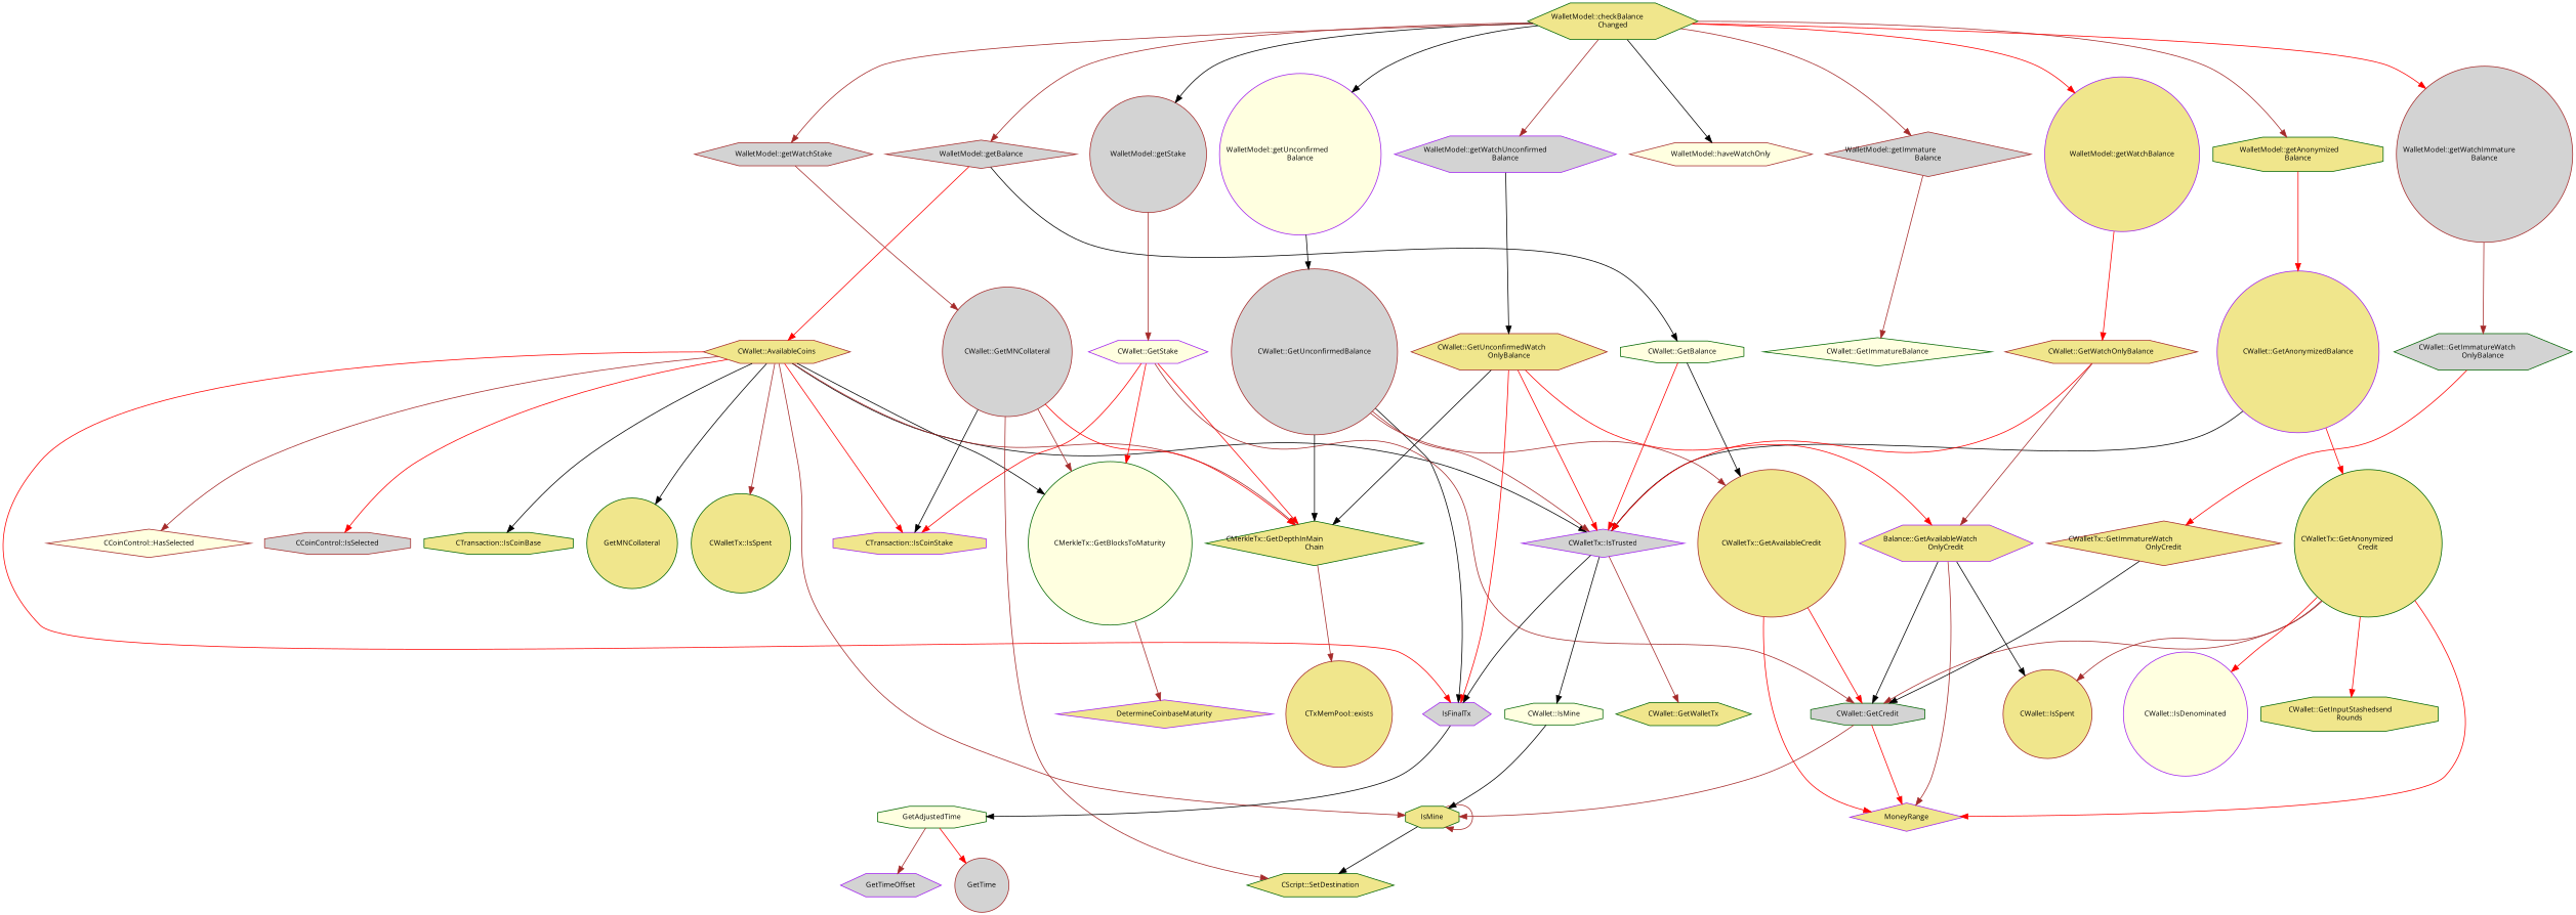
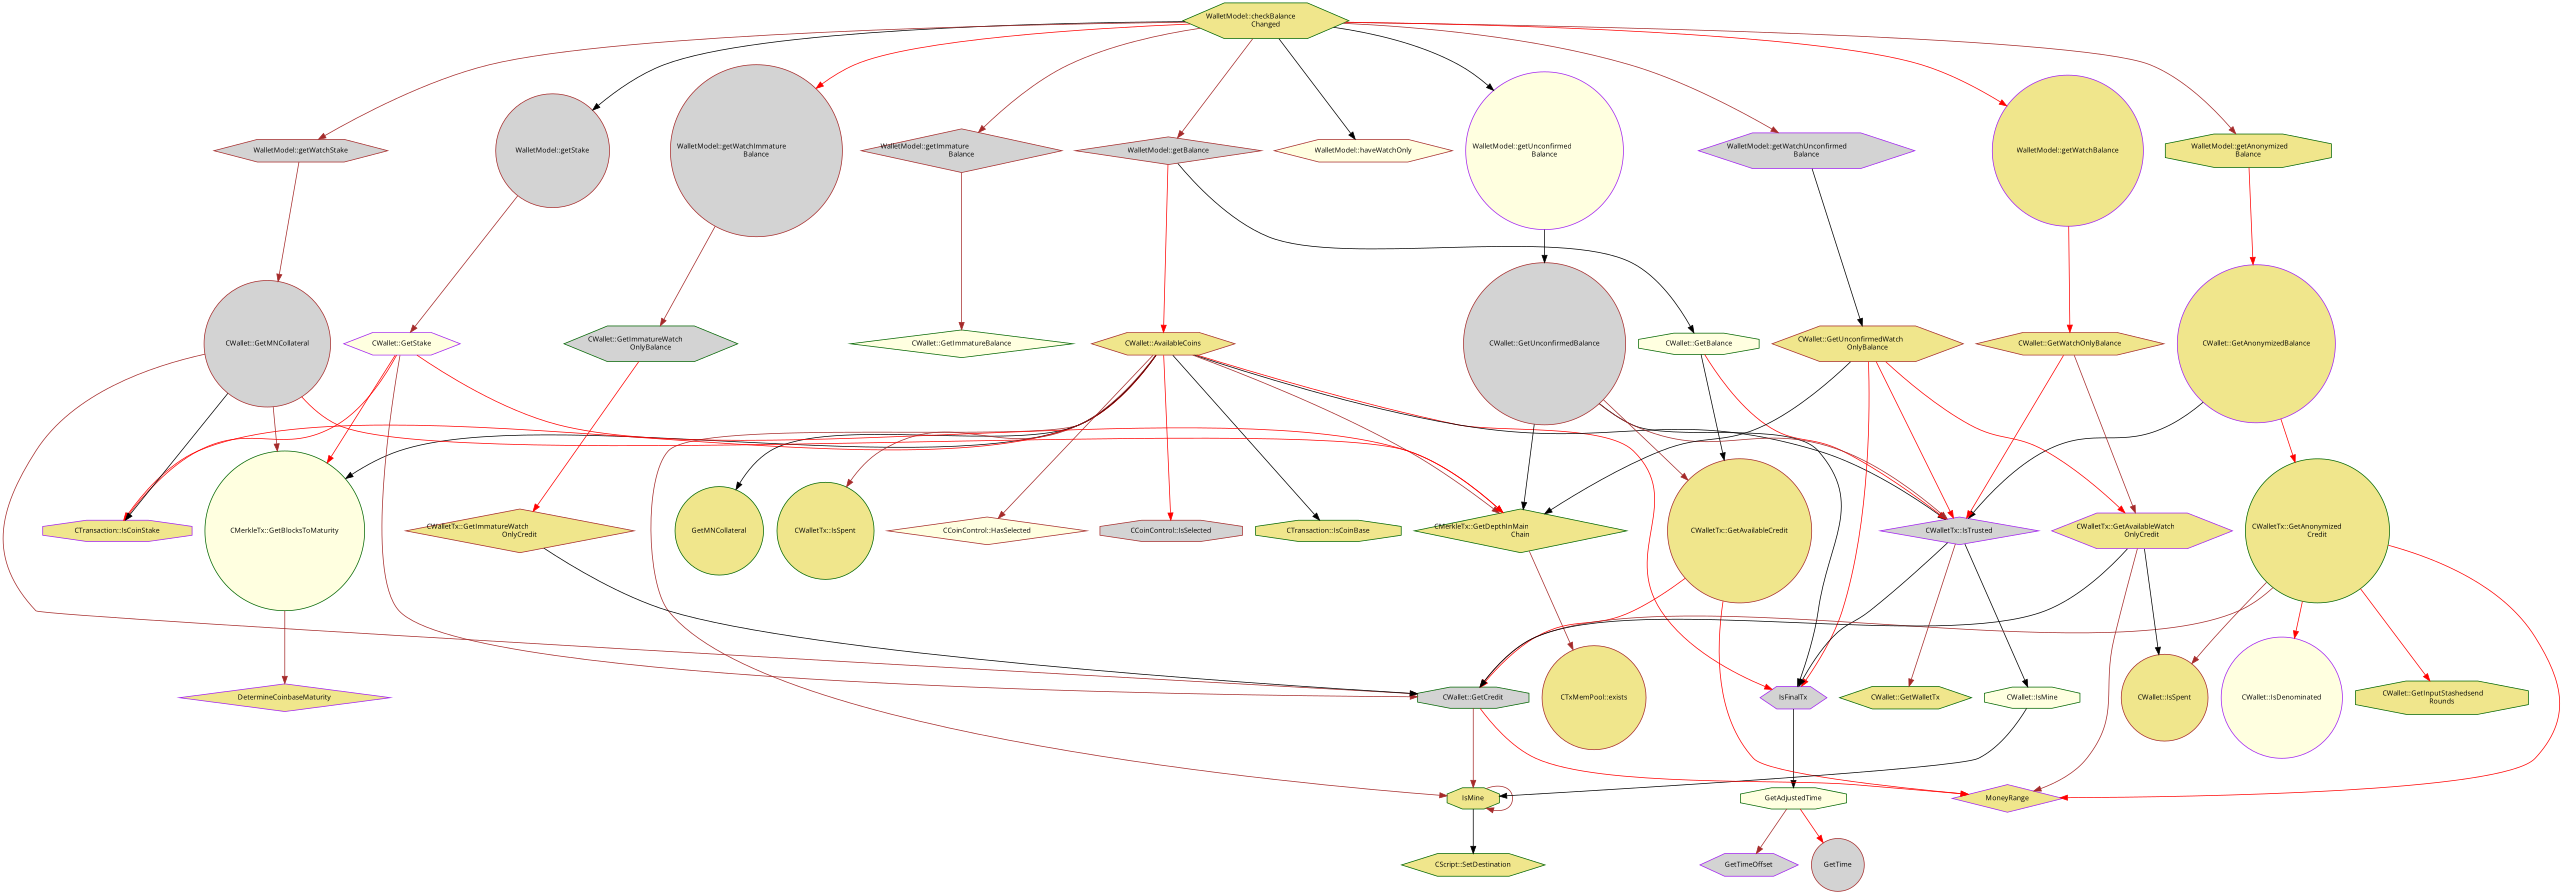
  digraph {
    fontname="Open Sans"
    rankdir=TB
    node [color=darkgreen fillcolor=khaki fontname="Open Sans" fontsize=10 shape=circle style=filled]
    edge [color=brown fontname="Open Sans" fontsize=10 labelfontname=Helvetica labelfontsize=10 style=solid]
    n1 [fontcolor=black height=0.2 label="WalletModel::checkBalance\lChanged" shape=hexagon width=0.4]
    n2 [color=brown fillcolor=lightgrey height=0.2 label="WalletModel::getBalance" shape=diamond width=0.4]
    n3 [color=brown fillcolor=lightgrey height=0.2 label="WalletModel::getStake" width=0.4]
    n4 [color=purple fillcolor=lightyellow height=0.2 label="WalletModel::getUnconfirmed\lBalance" width=0.4]
    n5 [color=brown fillcolor=lightgrey height=0.2 label="WalletModel::getImmature\lBalance" shape=diamond width=0.4]
    n6 [height=0.2 label="WalletModel::getAnonymized\lBalance" shape=octagon width=0.4]
    n7 [color=brown fillcolor=lightyellow height=0.2 label="WalletModel::haveWatchOnly" shape=hexagon width=0.4]
    n8 [color=purple height=0.2 label="WalletModel::getWatchBalance" width=0.4]
    n9 [color=brown fillcolor=lightgrey height=0.2 label="WalletModel::getWatchStake" shape=hexagon width=0.4]
    n10 [color=purple fillcolor=lightgrey height=0.2 label="WalletModel::getWatchUnconfirmed\lBalance" shape=hexagon width=0.4]
    n11 [color=brown fillcolor=lightgrey height=0.2 label="WalletModel::getWatchImmature\lBalance" width=0.4]
    n12 [color=brown height=0.2 label="CWallet::AvailableCoins" shape=hexagon width=0.4]
    n13 [fillcolor=lightyellow height=0.2 label="CWallet::GetBalance" shape=octagon width=0.4]
    n14 [color=purple fillcolor=lightyellow height=0.2 label="CWallet::GetStake" shape=hexagon width=0.4]
    n15 [color=brown fillcolor=lightgrey height=0.2 label="CWallet::GetUnconfirmedBalance" width=0.4]
    n16 [fillcolor=lightyellow height=0.2 label="CWallet::GetImmatureBalance" shape=diamond width=0.4]
    n17 [color=purple height=0.2 label="CWallet::GetAnonymizedBalance" width=0.4]
    n18 [color=brown height=0.2 label="CWallet::GetWatchOnlyBalance" shape=hexagon width=0.4]
    n19 [color=brown fillcolor=lightgrey height=0.2 label="CWallet::GetMNCollateral" width=0.4]
    n20 [color=brown height=0.2 label="CWallet::GetUnconfirmedWatch\lOnlyBalance" shape=hexagon width=0.4]
    n21 [fillcolor=lightgrey height=0.2 label="CWallet::GetImmatureWatch\lOnlyBalance" shape=hexagon width=0.4]
    n22 [color=purple fillcolor=lightgrey height=0.2 label=IsFinalTx shape=hexagon width=0.4]
    n23 [color=purple fillcolor=lightgrey height=0.2 label="CWalletTx::IsTrusted" shape=diamond width=0.4]
    n24 [height=0.2 label=IsMine shape=octagon width=0.4]
    n25 [height=0.2 label="CTransaction::IsCoinBase" shape=octagon width=0.4]
    n26 [fillcolor=lightyellow height=0.2 label="CMerkleTx::GetBlocksToMaturity" width=0.4]
    n27 [color=purple height=0.2 label="CTransaction::IsCoinStake" shape=octagon width=0.4]
    n28 [height=0.2 label="CMerkleTx::GetDepthInMain\lChain" shape=diamond width=0.4]
    n29 [height=0.2 label=GetMNCollateral width=0.4]
    n30 [height=0.2 label="CWalletTx::IsSpent" width=0.4]
    n31 [color=brown fillcolor=lightyellow height=0.2 label="CCoinControl::HasSelected" shape=diamond width=0.4]
    n32 [color=brown fillcolor=lightgrey height=0.2 label="CCoinControl::IsSelected" shape=octagon width=0.4]
    n33 [color=brown height=0.2 label="CWalletTx::GetAvailableCredit" width=0.4]
    n34 [fillcolor=lightyellow height=0.2 label=GetAdjustedTime shape=octagon width=0.4]
    n35 [height=0.2 label="CWallet::GetWalletTx" shape=hexagon width=0.4]
    n36 [fillcolor=lightyellow height=0.2 label="CWallet::IsMine" shape=octagon width=0.4]
    n37 [height=0.2 label="CScript::SetDestination" shape=hexagon width=0.4]
    n38 [color=purple height=0.2 label=DetermineCoinbaseMaturity shape=diamond width=0.4]
    n39 [color=brown height=0.2 label="CTxMemPool::exists" width=0.4]
    n40 [color=brown fillcolor=lightgrey height=0.2 label=GetTime width=0.4]
    n41 [color=purple fillcolor=lightgrey height=0.2 label=GetTimeOffset shape=hexagon width=0.4]
    n42 [fillcolor=lightgrey height=0.2 label="CWallet::GetCredit" shape=octagon width=0.4]
    n43 [color=purple height=0.2 label=MoneyRange shape=diamond width=0.4]
    n44 [height=0.2 label="CWalletTx::GetAnonymized\lCredit" width=0.4]
    n45 [color=brown height=0.2 label="CWallet::IsSpent" width=0.4]
    n46 [color=purple fillcolor=lightyellow height=0.2 label="CWallet::IsDenominated" width=0.4]
    n47 [height=0.2 label="CWallet::GetInputStashedsend\lRounds" shape=octagon width=0.4]
-   n48 [color=purple height=0.2 label="Balance::GetAvailableWatch\lOnlyCredit" shape=hexagon width=0.4]
+   n48 [color=purple height=0.2 label="CWalletTx::GetAvailableWatch\lOnlyCredit" shape=hexagon width=0.4]
    n49 [color=brown height=0.2 label="CWalletTx::GetImmatureWatch\lOnlyCredit" shape=diamond width=0.4]
    n1 -> n2
    n1 -> n3 [color=black]
    n1 -> n4 [color=black]
    n1 -> n5
    n1 -> n6
    n1 -> n7 [color=black]
    n1 -> n8 [color=red]
    n1 -> n9
    n1 -> n10
    n1 -> n11 [color=red]
    n2 -> n12 [color=red]
    n2 -> n13 [color=black]
    n3 -> n14
    n4 -> n15 [color=black]
    n5 -> n16
    n6 -> n17 [color=red]
    n8 -> n18 [color=red]
    n9 -> n19
    n10 -> n20 [color=black]
    n11 -> n21
    n12 -> n22 [color=red]
    n12 -> n23 [color=black]
    n12 -> n24
    n12 -> n25 [color=black]
    n12 -> n26 [color=black]
    n12 -> n27 [color=red]
    n12 -> n28
    n12 -> n29 [color=black]
    n12 -> n30
    n12 -> n31
    n12 -> n32 [color=red]
    n13 -> n23 [color=red]
    n13 -> n33 [color=black]
    n14 -> n26 [color=red]
    n14 -> n27 [color=red]
    n14 -> n28 [color=red]
    n14 -> n42
    n15 -> n22 [color=black]
    n15 -> n23
    n15 -> n28 [color=black]
    n15 -> n33
    n17 -> n23 [color=black]
    n17 -> n44 [color=red]
    n18 -> n23 [color=red]
    n18 -> n48
    n19 -> n26
    n19 -> n27 [color=black]
    n19 -> n28 [color=red]
-   n19 -> n37
+   n19 -> n42
    n20 -> n22 [color=red]
    n20 -> n23 [color=red]
    n20 -> n28 [color=black]
    n20 -> n48 [color=red]
    n21 -> n49 [color=red]
    n22 -> n34 [color=black]
    n23 -> n22 [color=black]
    n23 -> n35
    n23 -> n36 [color=black]
    n24 -> n24
    n24 -> n37 [color=black]
    n26 -> n38
    n28 -> n39
    n33 -> n42 [color=red]
    n33 -> n43 [color=red]
    n34 -> n40 [color=red]
    n34 -> n41
    n36 -> n24 [color=black]
    n42 -> n24
    n42 -> n43 [color=red]
    n44 -> n42
    n44 -> n43 [color=red]
    n44 -> n45
    n44 -> n46 [color=red]
    n44 -> n47 [color=red]
    n48 -> n42 [color=black]
    n48 -> n43
    n48 -> n45 [color=black]
    n49 -> n42 [color=black]
  }
